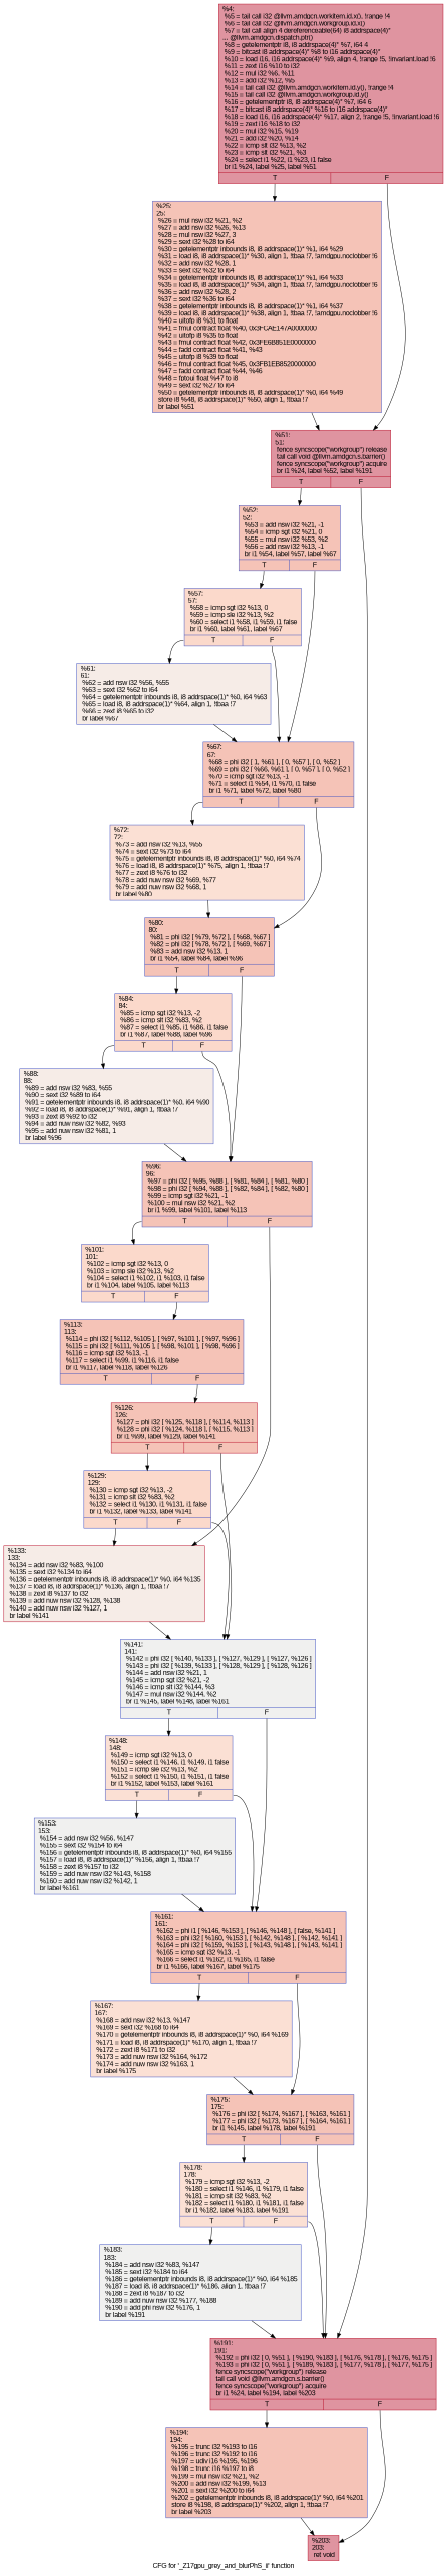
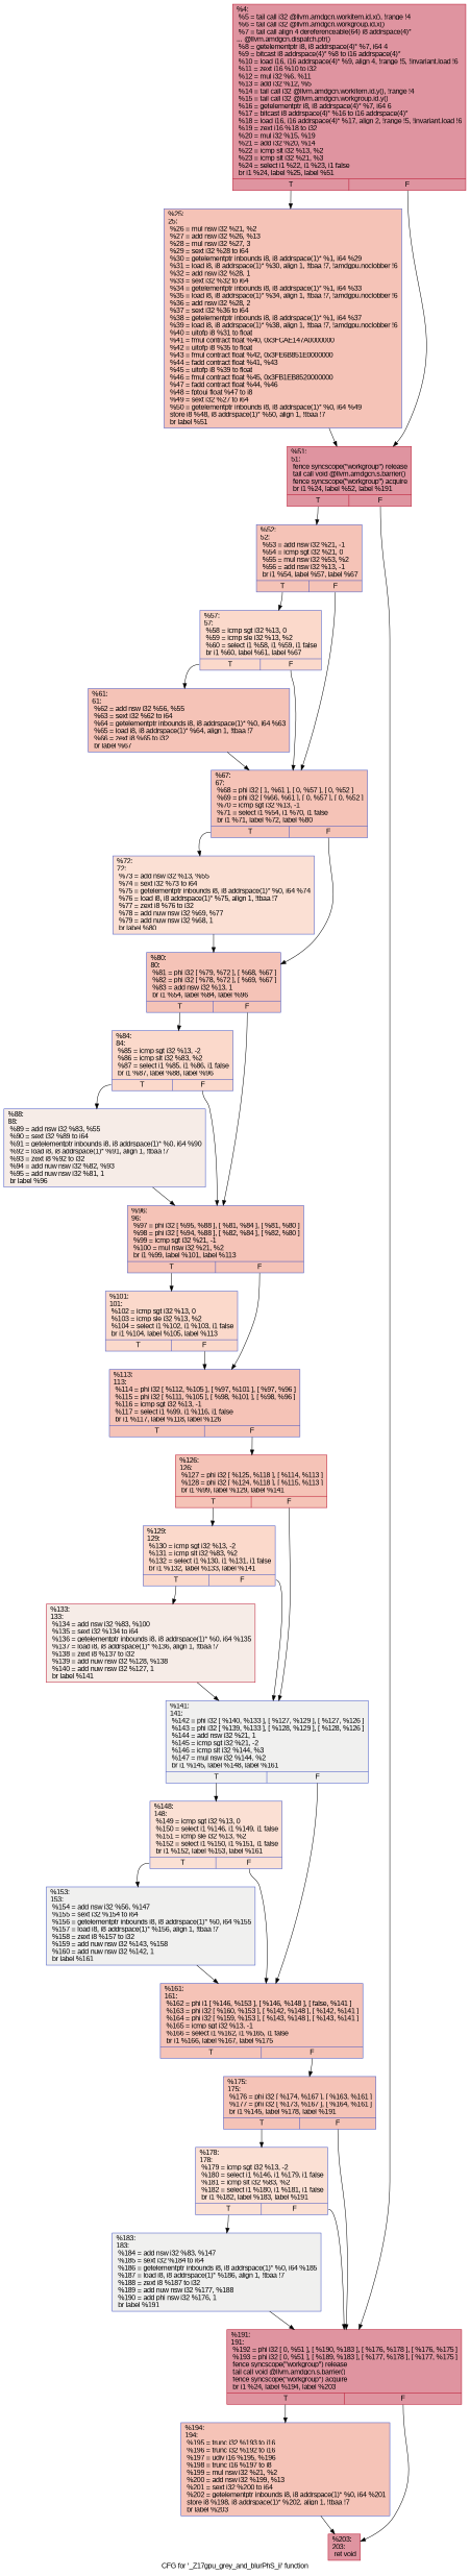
  digraph {
    fontname="Liberation Sans"
    label="CFG for '_Z17gpu_grey_and_blurPhS_ii' function"
    node [color="#3d50c3ff" fillcolor="#e8765c70" fontname="Liberation Sans" shape=record style=filled]
    edge [fontname="Liberation Sans" tailport=s0]
    n1 [color="#b70d28ff" fillcolor="#b70d2870" label="{%4:\l  %5 = tail call i32 @llvm.amdgcn.workitem.id.x(), !range !4\l  %6 = tail call i32 @llvm.amdgcn.workgroup.id.x()\l  %7 = tail call align 4 dereferenceable(64) i8 addrspace(4)*\l... @llvm.amdgcn.dispatch.ptr()\l  %8 = getelementptr i8, i8 addrspace(4)* %7, i64 4\l  %9 = bitcast i8 addrspace(4)* %8 to i16 addrspace(4)*\l  %10 = load i16, i16 addrspace(4)* %9, align 4, !range !5, !invariant.load !6\l  %11 = zext i16 %10 to i32\l  %12 = mul i32 %6, %11\l  %13 = add i32 %12, %5\l  %14 = tail call i32 @llvm.amdgcn.workitem.id.y(), !range !4\l  %15 = tail call i32 @llvm.amdgcn.workgroup.id.y()\l  %16 = getelementptr i8, i8 addrspace(4)* %7, i64 6\l  %17 = bitcast i8 addrspace(4)* %16 to i16 addrspace(4)*\l  %18 = load i16, i16 addrspace(4)* %17, align 2, !range !5, !invariant.load !6\l  %19 = zext i16 %18 to i32\l  %20 = mul i32 %15, %19\l  %21 = add i32 %20, %14\l  %22 = icmp slt i32 %13, %2\l  %23 = icmp slt i32 %21, %3\l  %24 = select i1 %22, i1 %23, i1 false\l  br i1 %24, label %25, label %51\l|{<s0>T|<s1>F}}"]
    n2 [label="{%25:\l25:                                               \l  %26 = mul nsw i32 %21, %2\l  %27 = add nsw i32 %26, %13\l  %28 = mul nsw i32 %27, 3\l  %29 = sext i32 %28 to i64\l  %30 = getelementptr inbounds i8, i8 addrspace(1)* %1, i64 %29\l  %31 = load i8, i8 addrspace(1)* %30, align 1, !tbaa !7, !amdgpu.noclobber !6\l  %32 = add nsw i32 %28, 1\l  %33 = sext i32 %32 to i64\l  %34 = getelementptr inbounds i8, i8 addrspace(1)* %1, i64 %33\l  %35 = load i8, i8 addrspace(1)* %34, align 1, !tbaa !7, !amdgpu.noclobber !6\l  %36 = add nsw i32 %28, 2\l  %37 = sext i32 %36 to i64\l  %38 = getelementptr inbounds i8, i8 addrspace(1)* %1, i64 %37\l  %39 = load i8, i8 addrspace(1)* %38, align 1, !tbaa !7, !amdgpu.noclobber !6\l  %40 = uitofp i8 %31 to float\l  %41 = fmul contract float %40, 0x3FCAE147A0000000\l  %42 = uitofp i8 %35 to float\l  %43 = fmul contract float %42, 0x3FE6B851E0000000\l  %44 = fadd contract float %41, %43\l  %45 = uitofp i8 %39 to float\l  %46 = fmul contract float %45, 0x3FB1EB8520000000\l  %47 = fadd contract float %44, %46\l  %48 = fptoui float %47 to i8\l  %49 = sext i32 %27 to i64\l  %50 = getelementptr inbounds i8, i8 addrspace(1)* %0, i64 %49\l  store i8 %48, i8 addrspace(1)* %50, align 1, !tbaa !7\l  br label %51\l}"]
    n3 [color="#b70d28ff" fillcolor="#b70d2870" label="{%51:\l51:                                               \l  fence syncscope(\"workgroup\") release\l  tail call void @llvm.amdgcn.s.barrier()\l  fence syncscope(\"workgroup\") acquire\l  br i1 %24, label %52, label %191\l|{<s0>T|<s1>F}}"]
    n4 [label="{%52:\l52:                                               \l  %53 = add nsw i32 %21, -1\l  %54 = icmp sgt i32 %21, 0\l  %55 = mul nsw i32 %53, %2\l  %56 = add nsw i32 %13, -1\l  br i1 %54, label %57, label %67\l|{<s0>T|<s1>F}}"]
    n5 [color="#b70d28ff" fillcolor="#b70d2870" label="{%191:\l191:                                              \l  %192 = phi i32 [ 0, %51 ], [ %190, %183 ], [ %176, %178 ], [ %176, %175 ]\l  %193 = phi i32 [ 0, %51 ], [ %189, %183 ], [ %177, %178 ], [ %177, %175 ]\l  fence syncscope(\"workgroup\") release\l  tail call void @llvm.amdgcn.s.barrier()\l  fence syncscope(\"workgroup\") acquire\l  br i1 %24, label %194, label %203\l|{<s0>T|<s1>F}}"]
    n6 [fillcolor="#f7a88970" label="{%57:\l57:                                               \l  %58 = icmp sgt i32 %13, 0\l  %59 = icmp sle i32 %13, %2\l  %60 = select i1 %58, i1 %59, i1 false\l  br i1 %60, label %61, label %67\l|{<s0>T|<s1>F}}"]
    n7 [label="{%67:\l67:                                               \l  %68 = phi i32 [ 1, %61 ], [ 0, %57 ], [ 0, %52 ]\l  %69 = phi i32 [ %66, %61 ], [ 0, %57 ], [ 0, %52 ]\l  %70 = icmp sgt i32 %13, -1\l  %71 = select i1 %54, i1 %70, i1 false\l  br i1 %71, label %72, label %80\l|{<s0>T|<s1>F}}"]
    n8 [label="{%194:\l194:                                              \l  %195 = trunc i32 %193 to i16\l  %196 = trunc i32 %192 to i16\l  %197 = udiv i16 %195, %196\l  %198 = trunc i16 %197 to i8\l  %199 = mul nsw i32 %21, %2\l  %200 = add nsw i32 %199, %13\l  %201 = sext i32 %200 to i64\l  %202 = getelementptr inbounds i8, i8 addrspace(1)* %0, i64 %201\l  store i8 %198, i8 addrspace(1)* %202, align 1, !tbaa !7\l  br label %203\l}"]
    n9 [color="#b70d28ff" fillcolor="#b70d2870" label="{%203:\l203:                                              \l  ret void\l}"]
-   n10 [fillcolor="#ead5c970" label="{%61:\l61:                                               \l  %62 = add nsw i32 %56, %55\l  %63 = sext i32 %62 to i64\l  %64 = getelementptr inbounds i8, i8 addrspace(1)* %0, i64 %63\l  %65 = load i8, i8 addrspace(1)* %64, align 1, !tbaa !7\l  %66 = zext i8 %65 to i32\l  br label %67\l}"]
+   n10 [label="{%61:\l61:                                               \l  %62 = add nsw i32 %56, %55\l  %63 = sext i32 %62 to i64\l  %64 = getelementptr inbounds i8, i8 addrspace(1)* %0, i64 %63\l  %65 = load i8, i8 addrspace(1)* %64, align 1, !tbaa !7\l  %66 = zext i8 %65 to i32\l  br label %67\l}"]
    n11 [fillcolor="#f7b99e70" label="{%72:\l72:                                               \l  %73 = add nsw i32 %13, %55\l  %74 = sext i32 %73 to i64\l  %75 = getelementptr inbounds i8, i8 addrspace(1)* %0, i64 %74\l  %76 = load i8, i8 addrspace(1)* %75, align 1, !tbaa !7\l  %77 = zext i8 %76 to i32\l  %78 = add nuw nsw i32 %69, %77\l  %79 = add nuw nsw i32 %68, 1\l  br label %80\l}"]
    n12 [label="{%80:\l80:                                               \l  %81 = phi i32 [ %79, %72 ], [ %68, %67 ]\l  %82 = phi i32 [ %78, %72 ], [ %69, %67 ]\l  %83 = add nsw i32 %13, 1\l  br i1 %54, label %84, label %96\l|{<s0>T|<s1>F}}"]
    n13 [fillcolor="#f7a88970" label="{%84:\l84:                                               \l  %85 = icmp sgt i32 %13, -2\l  %86 = icmp slt i32 %83, %2\l  %87 = select i1 %85, i1 %86, i1 false\l  br i1 %87, label %88, label %96\l|{<s0>T|<s1>F}}"]
    n14 [label="{%96:\l96:                                               \l  %97 = phi i32 [ %95, %88 ], [ %81, %84 ], [ %81, %80 ]\l  %98 = phi i32 [ %94, %88 ], [ %82, %84 ], [ %82, %80 ]\l  %99 = icmp sgt i32 %21, -1\l  %100 = mul nsw i32 %21, %2\l  br i1 %99, label %101, label %113\l|{<s0>T|<s1>F}}"]
    n15 [fillcolor="#ead5c970" label="{%88:\l88:                                               \l  %89 = add nsw i32 %83, %55\l  %90 = sext i32 %89 to i64\l  %91 = getelementptr inbounds i8, i8 addrspace(1)* %0, i64 %90\l  %92 = load i8, i8 addrspace(1)* %91, align 1, !tbaa !7\l  %93 = zext i8 %92 to i32\l  %94 = add nuw nsw i32 %82, %93\l  %95 = add nuw nsw i32 %81, 1\l  br label %96\l}"]
    n16 [fillcolor="#f7a88970" label="{%101:\l101:                                              \l  %102 = icmp sgt i32 %13, 0\l  %103 = icmp sle i32 %13, %2\l  %104 = select i1 %102, i1 %103, i1 false\l  br i1 %104, label %105, label %113\l|{<s0>T|<s1>F}}"]
    n17 [label="{%113:\l113:                                              \l  %114 = phi i32 [ %112, %105 ], [ %97, %101 ], [ %97, %96 ]\l  %115 = phi i32 [ %111, %105 ], [ %98, %101 ], [ %98, %96 ]\l  %116 = icmp sgt i32 %13, -1\l  %117 = select i1 %99, i1 %116, i1 false\l  br i1 %117, label %118, label %126\l|{<s0>T|<s1>F}}"]
    n18 [color="#b70d28ff" label="{%126:\l126:                                              \l  %127 = phi i32 [ %125, %118 ], [ %114, %113 ]\l  %128 = phi i32 [ %124, %118 ], [ %115, %113 ]\l  br i1 %99, label %129, label %141\l|{<s0>T|<s1>F}}"]
    n19 [fillcolor="#f7a88970" label="{%129:\l129:                                              \l  %130 = icmp sgt i32 %13, -2\l  %131 = icmp slt i32 %83, %2\l  %132 = select i1 %130, i1 %131, i1 false\l  br i1 %132, label %133, label %141\l|{<s0>T|<s1>F}}"]
    n20 [fillcolor="#dedcdb70" label="{%141:\l141:                                              \l  %142 = phi i32 [ %140, %133 ], [ %127, %129 ], [ %127, %126 ]\l  %143 = phi i32 [ %139, %133 ], [ %128, %129 ], [ %128, %126 ]\l  %144 = add nsw i32 %21, 1\l  %145 = icmp sgt i32 %21, -2\l  %146 = icmp slt i32 %144, %3\l  %147 = mul nsw i32 %144, %2\l  br i1 %145, label %148, label %161\l|{<s0>T|<s1>F}}"]
    n21 [color="#b70d28ff" fillcolor="#ead5c970" label="{%133:\l133:                                              \l  %134 = add nsw i32 %83, %100\l  %135 = sext i32 %134 to i64\l  %136 = getelementptr inbounds i8, i8 addrspace(1)* %0, i64 %135\l  %137 = load i8, i8 addrspace(1)* %136, align 1, !tbaa !7\l  %138 = zext i8 %137 to i32\l  %139 = add nuw nsw i32 %128, %138\l  %140 = add nuw nsw i32 %127, 1\l  br label %141\l}"]
    n22 [fillcolor="#f7b99e70" label="{%148:\l148:                                              \l  %149 = icmp sgt i32 %13, 0\l  %150 = select i1 %146, i1 %149, i1 false\l  %151 = icmp sle i32 %13, %2\l  %152 = select i1 %150, i1 %151, i1 false\l  br i1 %152, label %153, label %161\l|{<s0>T|<s1>F}}"]
    n23 [label="{%161:\l161:                                              \l  %162 = phi i1 [ %146, %153 ], [ %146, %148 ], [ false, %141 ]\l  %163 = phi i32 [ %160, %153 ], [ %142, %148 ], [ %142, %141 ]\l  %164 = phi i32 [ %159, %153 ], [ %143, %148 ], [ %143, %141 ]\l  %165 = icmp sgt i32 %13, -1\l  %166 = select i1 %162, i1 %165, i1 false\l  br i1 %166, label %167, label %175\l|{<s0>T|<s1>F}}"]
    n24 [fillcolor="#dedcdb70" label="{%153:\l153:                                              \l  %154 = add nsw i32 %56, %147\l  %155 = sext i32 %154 to i64\l  %156 = getelementptr inbounds i8, i8 addrspace(1)* %0, i64 %155\l  %157 = load i8, i8 addrspace(1)* %156, align 1, !tbaa !7\l  %158 = zext i8 %157 to i32\l  %159 = add nuw nsw i32 %143, %158\l  %160 = add nuw nsw i32 %142, 1\l  br label %161\l}"]
-   n25 [fillcolor="#f7b99e70" label="{%167:\l167:                                              \l  %168 = add nsw i32 %13, %147\l  %169 = sext i32 %168 to i64\l  %170 = getelementptr inbounds i8, i8 addrspace(1)* %0, i64 %169\l  %171 = load i8, i8 addrspace(1)* %170, align 1, !tbaa !7\l  %172 = zext i8 %171 to i32\l  %173 = add nuw nsw i32 %164, %172\l  %174 = add nuw nsw i32 %163, 1\l  br label %175\l}"]
    n26 [label="{%175:\l175:                                              \l  %176 = phi i32 [ %174, %167 ], [ %163, %161 ]\l  %177 = phi i32 [ %173, %167 ], [ %164, %161 ]\l  br i1 %145, label %178, label %191\l|{<s0>T|<s1>F}}"]
    n27 [fillcolor="#f7b99e70" label="{%178:\l178:                                              \l  %179 = icmp sgt i32 %13, -2\l  %180 = select i1 %146, i1 %179, i1 false\l  %181 = icmp slt i32 %83, %2\l  %182 = select i1 %180, i1 %181, i1 false\l  br i1 %182, label %183, label %191\l|{<s0>T|<s1>F}}"]
    n28 [fillcolor="#dedcdb70" label="{%183:\l183:                                              \l  %184 = add nsw i32 %83, %147\l  %185 = sext i32 %184 to i64\l  %186 = getelementptr inbounds i8, i8 addrspace(1)* %0, i64 %185\l  %187 = load i8, i8 addrspace(1)* %186, align 1, !tbaa !7\l  %188 = zext i8 %187 to i32\l  %189 = add nuw nsw i32 %177, %188\l  %190 = add phi nsw i32 %176, 1\l  br label %191\l}"]
    n1 -> n2
    n1 -> n3 [tailport=s1]
    n2 -> n3
    n3 -> n4
    n3 -> n5 [tailport=s1]
    n4 -> n6
    n4 -> n7 [tailport=s1]
    n5 -> n8
    n5 -> n9 [tailport=s1]
    n6 -> n7 [tailport=s1]
    n6 -> n10
    n7 -> n11
    n7 -> n12 [tailport=s1]
    n8 -> n9
    n10 -> n7
    n11 -> n12
    n12 -> n13
    n12 -> n14 [tailport=s1]
    n13 -> n14 [tailport=s1]
    n13 -> n15
    n14 -> n16
-   n14 -> n21 [tailport=s1]
+   n14 -> n17 [tailport=s1]
    n15 -> n14
    n16 -> n17 [tailport=s1]
    n17 -> n18 [tailport=s1]
    n18 -> n19
    n18 -> n20 [tailport=s1]
    n19 -> n20 [tailport=s1]
    n19 -> n21
    n20 -> n22
    n20 -> n23 [tailport=s1]
    n21 -> n20
    n22 -> n23 [tailport=s1]
    n22 -> n24
-   n23 -> n25
    n23 -> n26 [tailport=s1]
    n24 -> n23
-   n25 -> n26
    n26 -> n5 [tailport=s1]
    n26 -> n27
    n27 -> n5 [tailport=s1]
    n27 -> n28
    n28 -> n5
  }
